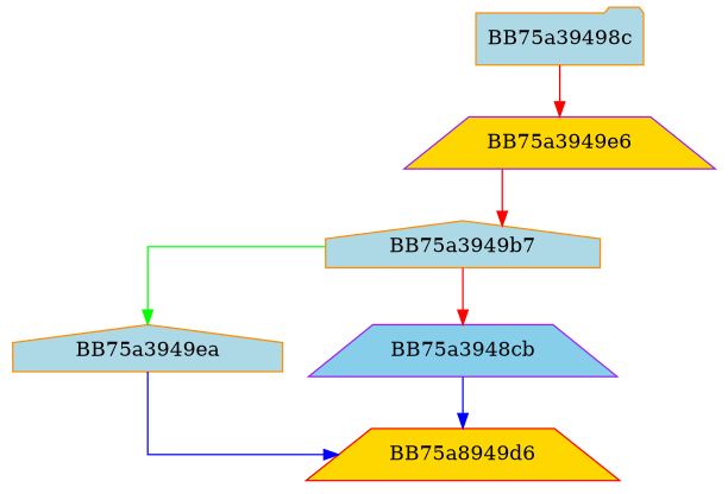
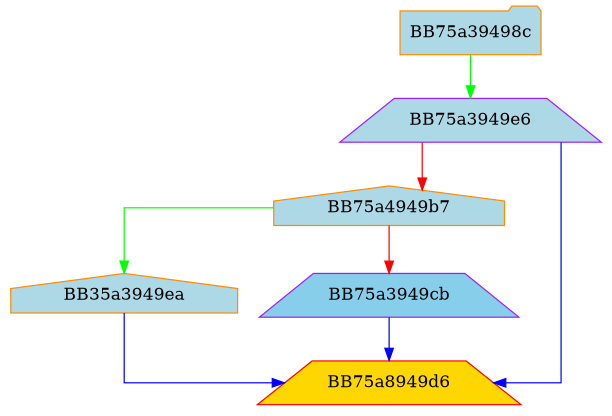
  digraph {
    splines=ortho
    node [color=darkorange fillcolor=lightblue shape=trapezium style=filled]
    edge [color=blue]
    BB75a39498c [shape=folder]
-   BB75a3949e6 [color=purple fillcolor=gold]
-   BB75a3949b7 [shape=house]
+   BB75a3949e6 [color=purple]
+   BB75a3949b7 [shape=house label=BB75a4949b7]
    n4 [color=red fillcolor=gold label=BB75a8949d6]
-   BB75a3949ea [shape=house]
-   BB75a3949cb [color=purple fillcolor=skyblue label=BB75a3948cb]
-   BB75a39498c -> BB75a3949e6 [color=red]
+   BB75a3949ea [shape=house label=BB35a3949ea]
+   BB75a3949cb [color=purple fillcolor=skyblue]
+   BB75a39498c -> BB75a3949e6 [color=green]
    BB75a3949e6 -> BB75a3949b7 [color=red]
+   BB75a3949e6 -> n4
    BB75a3949b7 -> BB75a3949ea [color=green]
    BB75a3949b7 -> BB75a3949cb [color=red]
    BB75a3949ea -> n4
    BB75a3949cb -> n4
  }
